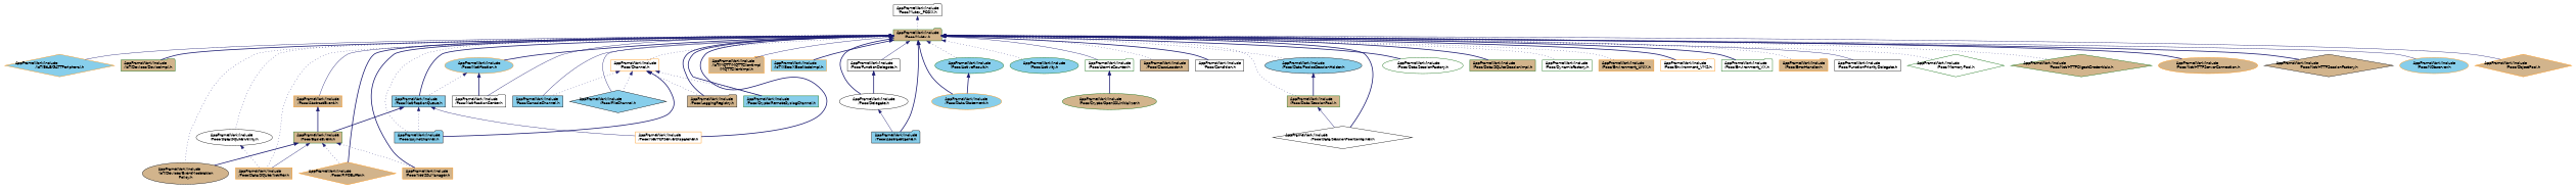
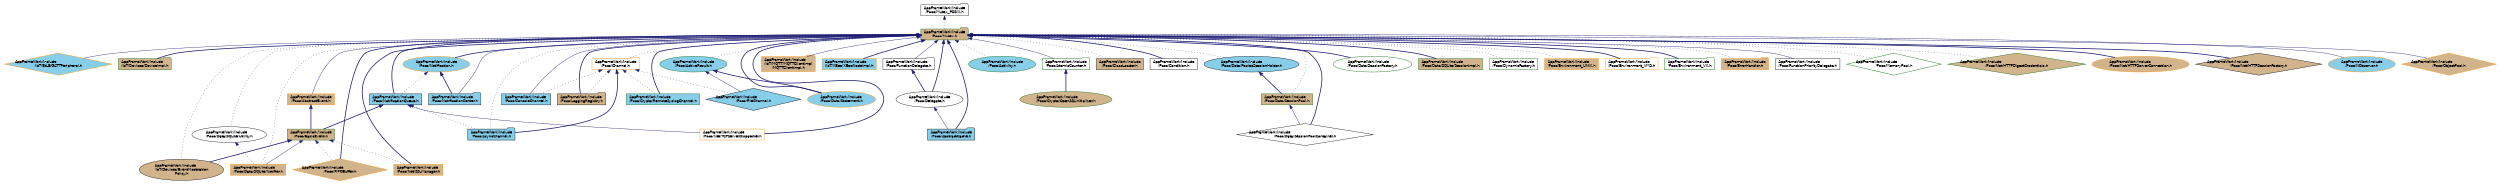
  digraph {
    node [color=black fillcolor=tan fontname=Helvetica fontsize=10 shape=box style=filled]
    edge [color=midnightblue dir=back fontname=Helvetica fontsize=10 labelfontname=Helvetica labelfontsize=10 style=bold]
    n1 [fillcolor=white fontcolor=black height=0.2 label="AppFrameWork/include\l/Poco/Mutex_POSIX.h" shape=folder width=0.4]
    n2 [color=darkgreen height=0.2 label="AppFrameWork/include\l/Poco/Mutex.h" shape=folder width=0.4]
    n3 [color=darkorange fillcolor=skyblue height=0.2 label="AppFrameWork/include\l/IoT/BtLE/GATTPeripheral.h" shape=diamond width=0.4]
    n4 [color=darkgreen height=0.2 label="AppFrameWork/include\l/IoT/Devices/DeviceImpl.h" shape=folder width=0.4]
    n5 [height=0.2 label="AppFrameWork/include\l/IoT/Devices/EventModeration\lPolicy.h" shape=ellipse width=0.4]
    n6 [color=darkorange height=0.2 label="AppFrameWork/include\l/IoT/MQTT/MQTTClientImpl\l/MQTTClientImpl.h" shape=folder width=0.4]
    n7 [color=darkorange fillcolor=skyblue height=0.2 label="AppFrameWork/include\l/IoT/XBee/XBeeNodeImpl.h" width=0.4]
    n8 [fillcolor=skyblue height=0.2 label="AppFrameWork/include\l/Poco/AbstractCache.h" shape=folder width=0.4]
    n9 [color=darkorange height=0.2 label="AppFrameWork/include\l/Poco/AbstractEvent.h" width=0.4]
    n10 [color=darkorange height=0.2 label="AppFrameWork/include\l/Poco/Data/SQLite/Notifier.h" width=0.4]
    n11 [color=darkorange height=0.2 label="AppFrameWork/include\l/Poco/FIFOBuffer.h" shape=diamond width=0.4]
    n12 [color=darkorange height=0.2 label="AppFrameWork/include\l/Poco/Net/SSLManager.h" width=0.4]
    n13 [color=darkgreen fillcolor=skyblue height=0.2 label="AppFrameWork/include\l/Poco/ActiveResult.h" shape=ellipse width=0.4]
    n14 [color=darkorange fillcolor=skyblue height=0.2 label="AppFrameWork/include\l/Poco/Data/Statement.h" shape=ellipse width=0.4]
    n15 [color=darkgreen fillcolor=skyblue height=0.2 label="AppFrameWork/include\l/Poco/Activity.h" shape=ellipse width=0.4]
    n16 [fillcolor=skyblue height=0.2 label="AppFrameWork/include\l/Poco/AsyncChannel.h" shape=folder width=0.4]
    n17 [color=darkgreen fillcolor=white height=0.2 label="AppFrameWork/include\l/Poco/AtomicCounter.h" shape=folder width=0.4]
    n18 [color=darkorange fillcolor=white height=0.2 label="AppFrameWork/include\l/Poco/Channel.h" shape=folder width=0.4]
    n19 [fillcolor=skyblue height=0.2 label="AppFrameWork/include\l/Poco/ConsoleChannel.h" width=0.4]
    n20 [fillcolor=skyblue height=0.2 label="AppFrameWork/include\l/Poco/FileChannel.h" shape=diamond width=0.4]
    n21 [height=0.2 label="AppFrameWork/include\l/Poco/LoggingRegistry.h" shape=folder width=0.4]
    n22 [color=darkgreen fillcolor=skyblue height=0.2 label="AppFrameWork/include\l/Poco/Crypto/RemoteSyslogChannel.h" width=0.4]
    n23 [height=0.2 label="AppFrameWork/include\l/Poco/ClassLoader.h" width=0.4]
    n24 [fillcolor=white height=0.2 label="AppFrameWork/include\l/Poco/Condition.h" width=0.4]
    n25 [fillcolor=skyblue height=0.2 label="AppFrameWork/include\l/Poco/Data/PooledSessionHolder.h" shape=ellipse width=0.4]
    n26 [color=darkgreen height=0.2 label="AppFrameWork/include\l/Poco/Data/SessionPool.h" width=0.4]
    n27 [fillcolor=white height=0.2 label="AppFrameWork/include\l/Poco/Data/SessionPoolContainer.h" shape=diamond width=0.4]
    n28 [color=darkgreen fillcolor=white height=0.2 label="AppFrameWork/include\l/Poco/Data/SessionFactory.h" shape=ellipse width=0.4]
    n29 [color=darkgreen height=0.2 label="AppFrameWork/include\l/Poco/Data/SQLite/SessionImpl.h" width=0.4]
    n30 [fillcolor=white height=0.2 label="AppFrameWork/include\l/Poco/Data/SQLite/Utility.h" shape=ellipse width=0.4]
    n31 [fillcolor=white height=0.2 label="AppFrameWork/include\l/Poco/Delegate.h" shape=ellipse width=0.4]
    n32 [color=darkgreen fillcolor=white height=0.2 label="AppFrameWork/include\l/Poco/DynamicFactory.h" width=0.4]
    n33 [color=darkorange height=0.2 label="AppFrameWork/include\l/Poco/Environment_UNIX.h" width=0.4]
    n34 [color=darkorange fillcolor=white height=0.2 label="AppFrameWork/include\l/Poco/Environment_VMS.h" shape=folder width=0.4]
    n35 [color=darkgreen fillcolor=white height=0.2 label="AppFrameWork/include\l/Poco/Environment_VX.h" shape=folder width=0.4]
    n36 [color=darkorange height=0.2 label="AppFrameWork/include\l/Poco/ErrorHandler.h" shape=folder width=0.4]
    n37 [fillcolor=white height=0.2 label="AppFrameWork/include\l/Poco/FunctionDelegate.h" shape=folder width=0.4]
    n38 [fillcolor=white height=0.2 label="AppFrameWork/include\l/Poco/FunctionPriorityDelegate.h" width=0.4]
    n39 [color=darkgreen fillcolor=white height=0.2 label="AppFrameWork/include\l/Poco/MemoryPool.h" shape=diamond width=0.4]
    n40 [color=darkgreen height=0.2 label="AppFrameWork/include\l/Poco/Net/HTTPDigestCredentials.h" shape=diamond width=0.4]
    n41 [color=darkorange height=0.2 label="AppFrameWork/include\l/Poco/Net/HTTPServerConnection.h" shape=ellipse width=0.4]
    n42 [height=0.2 label="AppFrameWork/include\l/Poco/Net/HTTPSessionFactory.h" shape=diamond width=0.4]
    n43 [color=darkorange fillcolor=white height=0.2 label="AppFrameWork/include\l/Poco/Net/TCPServerDispatcher.h" width=0.4]
    n44 [color=darkorange fillcolor=skyblue height=0.2 label="AppFrameWork/include\l/Poco/NObserver.h" shape=ellipse width=0.4]
    n45 [color=darkorange fillcolor=skyblue height=0.2 label="AppFrameWork/include\l/Poco/Notification.h" shape=ellipse width=0.4]
-   n46 [fillcolor=white height=0.2 label="AppFrameWork/include\l/Poco/NotificationCenter.h" shape=folder width=0.4]
+   n46 [fillcolor=skyblue height=0.2 label="AppFrameWork/include\l/Poco/NotificationCenter.h" shape=folder width=0.4]
    n47 [fillcolor=skyblue height=0.2 label="AppFrameWork/include\l/Poco/NotificationQueue.h" width=0.4]
    n48 [color=darkorange height=0.2 label="AppFrameWork/include\l/Poco/ObjectPool.h" shape=diamond width=0.4]
    n49 [color=darkgreen height=0.2 label="AppFrameWork/include\l/Poco/BasicEvent.h" width=0.4]
    n50 [color=darkgreen height=0.2 label="AppFrameWork/include\l/Poco/Crypto/OpenSSLInitializer.h" shape=ellipse width=0.4]
    n1 -> n2 [style=dotted]
    n2 -> n3 [style=solid]
    n2 -> n4
    n2 -> n5 [style=dotted]
    n2 -> n6 [style=solid]
    n2 -> n7
    n2 -> n8
    n2 -> n9 [style=solid]
    n2 -> n10 [style=dotted]
    n2 -> n11
    n2 -> n12
    n2 -> n13 [style=dotted]
    n2 -> n14
    n2 -> n15 [style=dotted]
    n2 -> n16 [style=dotted]
    n2 -> n17 [style=solid]
    n2 -> n18 [style=dotted]
    n2 -> n19 [style=solid]
-   n2 -> n20 [style=solid]
+   n13 -> n20 [style=solid]
    n2 -> n21
    n2 -> n22
    n2 -> n23 [style=dotted]
    n2 -> n24
    n2 -> n25 [style=dotted]
    n2 -> n26 [style=dotted]
    n2 -> n27
    n2 -> n28
    n2 -> n29
    n2 -> n30 [style=dotted]
    n2 -> n31
    n2 -> n32 [style=dotted]
    n2 -> n33 [style=dotted]
    n2 -> n34
    n2 -> n35
    n2 -> n36 [style=dotted]
    n2 -> n37 [style=solid]
    n2 -> n38 [style=solid]
    n2 -> n39 [style=dotted]
    n2 -> n40 [style=dotted]
    n2 -> n41
    n2 -> n42
    n2 -> n43
    n2 -> n44 [style=solid]
    n2 -> n45
    n2 -> n46 [style=solid]
    n2 -> n47
    n2 -> n48 [style=solid]
    n9 -> n49
    n13 -> n14
    n17 -> n50
    n18 -> n16
    n18 -> n19 [style=dotted]
    n18 -> n20 [style=dotted]
    n18 -> n21 [style=dotted]
    n18 -> n22 [style=dotted]
    n25 -> n26
    n26 -> n27 [style=solid]
    n30 -> n10 [style=dotted]
    n31 -> n8 [style=solid]
    n37 -> n31
    n45 -> n46
    n45 -> n47 [style=dotted]
    n47 -> n16 [style=dotted]
    n47 -> n43 [style=solid]
    n47 -> n49
    n49 -> n5
    n49 -> n10 [style=solid]
    n49 -> n11 [style=dotted]
    n49 -> n12 [style=dotted]
  }
